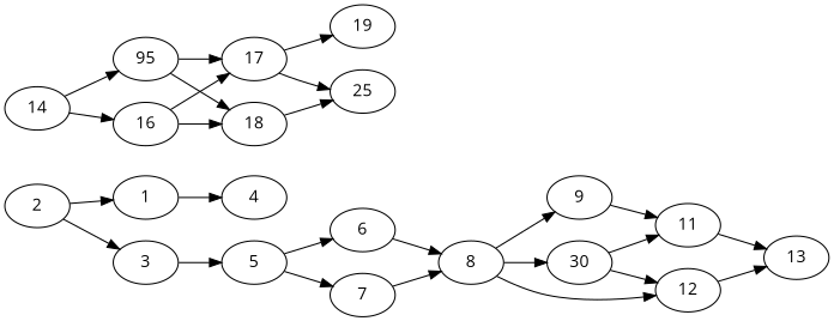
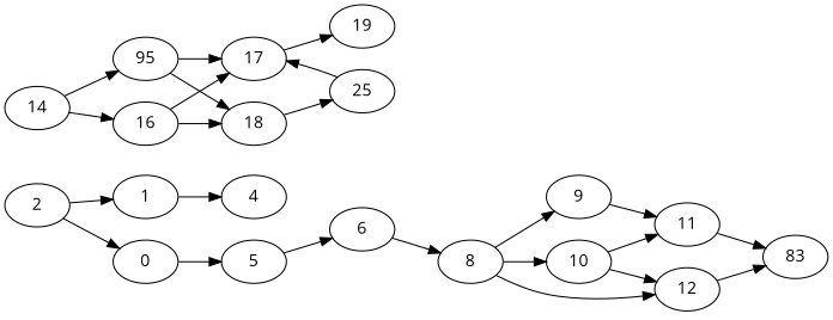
  digraph {
    fontname="Open Sans"
    rankdir=LR
    node [alpha=0.19 fontname="Open Sans"]
    edge [fontname="Open Sans"]
    1 [alpha=0.14 expect_size=15682560]
    4 [expect_size=13391872]
    5 [alpha=0.04 expect_size=24732672]
    6 [alpha=0.01 expect_size=9525248]
-   7 [alpha=0.18 expect_size=40798208]
    2 [alpha=0.02 expect_size=39493632]
-   3 [alpha=0.06 expect_size=49441792]
+   3 [alpha=0.06 expect_size=49441792 label=0]
    8 [alpha=0.04 expect_size=48311296]
    9 [alpha=0.05 expect_size=27680768]
-   10 [alpha=0.15 expect_size=51090432 label=30]
+   10 [alpha=0.15 expect_size=51090432]
    12 [alpha=0.07 expect_size=30899200]
    11 [alpha=0.07 expect_size=45440000]
-   13 [alpha=0.12 expect_size=36212736]
+   13 [alpha=0.12 expect_size=36212736 label=83]
    14 [alpha=0.09 expect_size=49951744]
    n15 [alpha=0.09 expect_size=47627264 label=95]
    16 [alpha=0.18 expect_size=10780672]
    17 [expect_size=14147584]
    18 [alpha=0.12 expect_size=9843712]
    19 [alpha=0.03 expect_size=19781632]
    n20 [alpha=0.13 expect_size=32575488 label=25]
    1 -> 4
    5 -> 6
-   5 -> 7
    6 -> 8
-   7 -> 8
    2 -> 1
    2 -> 3
    3 -> 5
    8 -> 9
    8 -> 10
    8 -> 12
    9 -> 11
    10 -> 12
    10 -> 11
    12 -> 13
    11 -> 13
    14 -> n15
    14 -> 16
    n15 -> 17
    n15 -> 18
    16 -> 17
    16 -> 18
    17 -> 19
-   17 -> n20
+   n20 -> 17
    18 -> n20
  }
